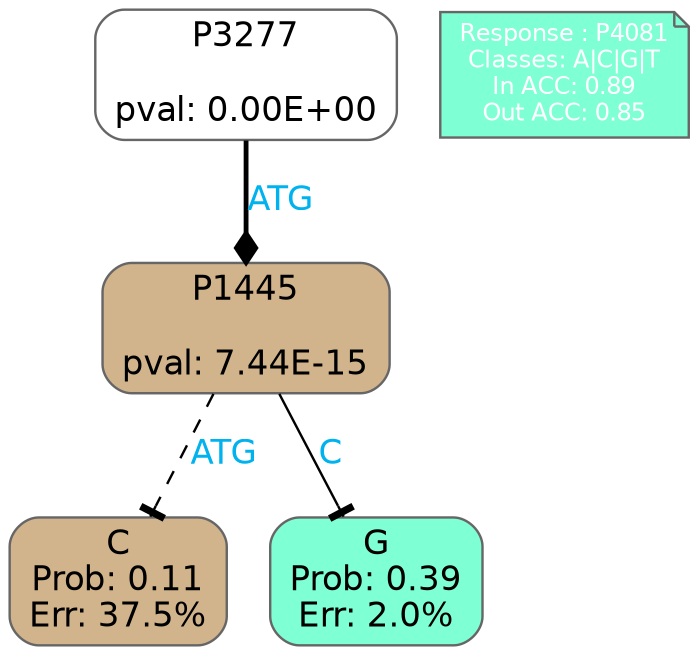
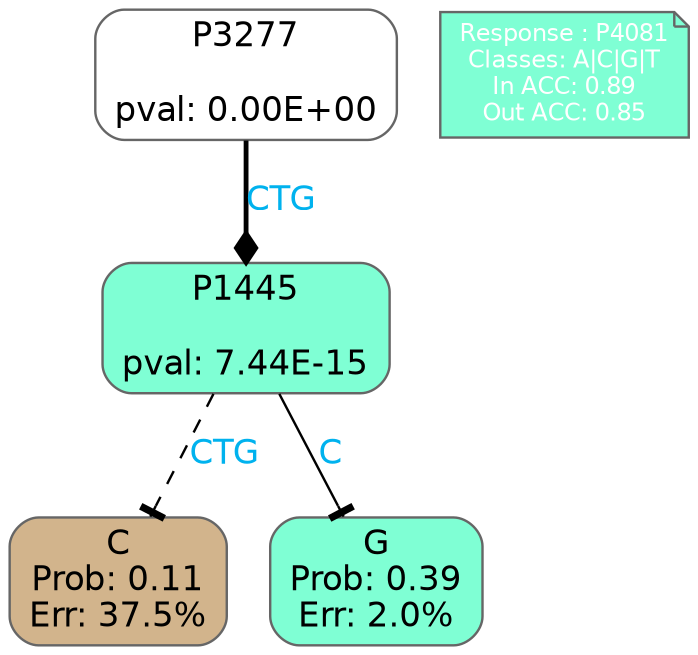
  digraph {
    ranksep=equally
    splines=polylines
    node [color=gray40 fillcolor=tan fontname=helvetica shape=box style="filled, rounded"]
    edge [arrowhead=tee fontcolor=deepskyblue2 fontname=helvetica]
    n1 [label="C\nProb: 0.11\nErr: 37.5%"]
    n2 [fillcolor=aquamarine label="G\nProb: 0.39\nErr: 2.0%"]
    n3 [align=left fillcolor=aquamarine fontcolor=white fontsize=10 label="Response : P4081\nClasses: A|C|G|T\nIn ACC: 0.89\nOut ACC: 0.85\n" shape=note style=filled]
    n4 [fillcolor=white label="P3277\n\npval: 0.00E+00"]
-   n5 [label="P1445\n\npval: 7.44E-15"]
+   n5 [fillcolor=aquamarine label="P1445\n\npval: 7.44E-15"]
    subgraph sub_1 {
      rank=same
      n1
      n2
    }
    subgraph sub_2 {
      rank=same
      n3
      n4
    }
-   n4 -> n5 [arrowhead=diamond label=ATG style=bold]
-   n5 -> n1 [label=ATG style=dashed]
+   n4 -> n5 [arrowhead=diamond label=CTG style=bold]
+   n5 -> n1 [label=CTG style=dashed]
    n5 -> n2 [label=C style=solid]
  }
